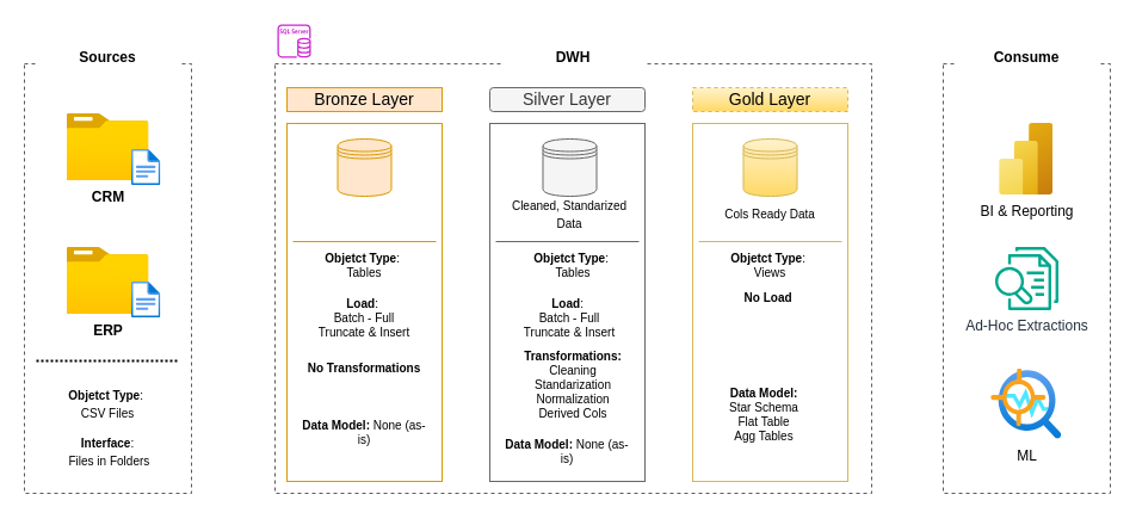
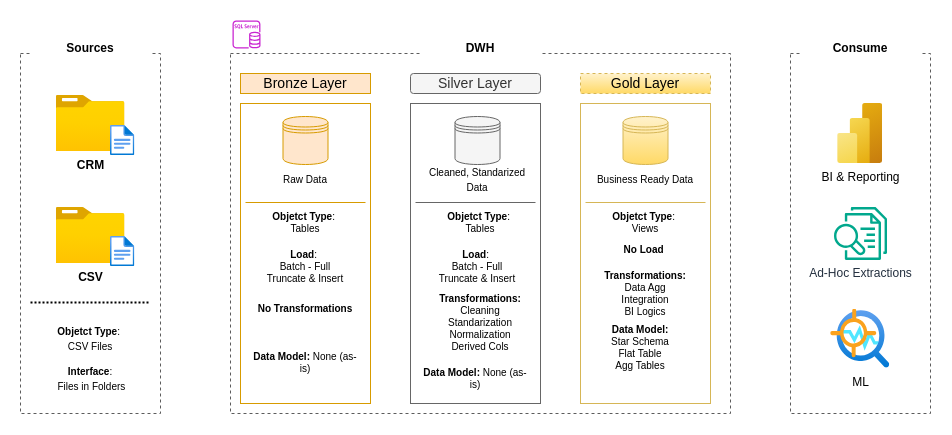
  <mxCell id="0" />
  <mxCell id="1" parent="0" />
  <mxCell id="2" value="" style="rounded=0;whiteSpace=wrap;html=1;dashed=1;strokeColor=light-dark(#5c5c5c, #ededed);" vertex="1" parent="1"><mxGeometry x="20" y="53" width="140" height="360" as="geometry" /></mxCell>
  <mxCell id="3" value="Sources" style="rounded=0;whiteSpace=wrap;html=1;strokeColor=none;fillColor=default;fontStyle=1" vertex="1" parent="1"><mxGeometry x="30" y="33" width="120" height="30" as="geometry" /></mxCell>
  <mxCell id="4" value="" style="rounded=0;whiteSpace=wrap;html=1;dashed=1;strokeColor=light-dark(#5c5c5c, #ededed);" vertex="1" parent="1"><mxGeometry x="230" y="53" width="500" height="360" as="geometry" /></mxCell>
  <mxCell id="5" value="" style="rounded=0;whiteSpace=wrap;html=1;dashed=1;strokeColor=light-dark(#5c5c5c, #ededed);" vertex="1" parent="1"><mxGeometry x="790" y="53" width="140" height="360" as="geometry" /></mxCell>
  <mxCell id="6" value="Consume" style="rounded=0;whiteSpace=wrap;html=1;strokeColor=none;fillColor=default;fontStyle=1" vertex="1" parent="1"><mxGeometry x="800" y="33" width="120" height="30" as="geometry" /></mxCell>
  <mxCell id="7" value="DWH" style="rounded=0;whiteSpace=wrap;html=1;strokeColor=none;fillColor=default;fontStyle=1" vertex="1" parent="1"><mxGeometry x="420" y="33" width="120" height="30" as="geometry" /></mxCell>
  <mxCell id="8" value="Bronze Layer" style="rounded=0;whiteSpace=wrap;html=1;fillColor=#ffe6cc;strokeColor=#d79b00;fontSize=14;fontStyle=0" vertex="1" parent="1"><mxGeometry x="240" y="73" width="130" height="20" as="geometry" /></mxCell>
  <mxCell id="9" value="" style="rounded=0;whiteSpace=wrap;html=1;fillColor=none;strokeColor=#d79b00;" vertex="1" parent="1"><mxGeometry x="240" y="103" width="130" height="300" as="geometry" /></mxCell>
  <mxCell id="10" value="Silver Layer" style="whiteSpace=wrap;html=1;fillColor=#f5f5f5;fontColor=#333333;strokeColor=#666666;fontSize=14;rounded=1;" vertex="1" parent="1"><mxGeometry x="410" y="73" width="130" height="20" as="geometry" /></mxCell>
  <mxCell id="11" value="Gold Layer" style="rounded=0;whiteSpace=wrap;html=1;fillColor=#fff2cc;strokeColor=#d6b656;gradientColor=#ffd966;fontSize=14;dashed=1;" vertex="1" parent="1"><mxGeometry x="580" y="73" width="130" height="20" as="geometry" /></mxCell>
  <mxCell id="12" value="" style="rounded=0;whiteSpace=wrap;html=1;fillColor=none;fontColor=#333333;strokeColor=#666666;" vertex="1" parent="1"><mxGeometry x="410" y="103" width="130" height="300" as="geometry" /></mxCell>
  <mxCell id="13" value="" style="rounded=0;whiteSpace=wrap;html=1;fillColor=none;strokeColor=#d6b656;gradientColor=#ffd966;" vertex="1" parent="1"><mxGeometry x="580" y="103" width="130" height="300" as="geometry" /></mxCell>
  <mxCell id="14" value="&lt;b&gt;CRM&lt;/b&gt;" style="image;aspect=fixed;html=1;points=[];align=center;fontSize=12;image=img/lib/azure2/general/Folder_Blank.svg;" vertex="1" parent="1"><mxGeometry x="55.5" y="95" width="69" height="56.0" as="geometry" /></mxCell>
  <mxCell id="15" value="" style="image;aspect=fixed;html=1;points=[];align=center;fontSize=12;image=img/lib/azure2/general/File.svg;" vertex="1" parent="1"><mxGeometry x="110" y="125" width="24.35" height="30" as="geometry" /></mxCell>
- <mxCell id="16" value="&lt;b&gt;ERP&lt;/b&gt;" style="image;aspect=fixed;html=1;points=[];align=center;fontSize=12;image=img/lib/azure2/general/Folder_Blank.svg;" vertex="1" parent="1"><mxGeometry x="55.5" y="207" width="69" height="56.0" as="geometry" /></mxCell>
+ <mxCell id="16" value="&lt;b&gt;CSV&lt;/b&gt;" style="image;aspect=fixed;html=1;points=[];align=center;fontSize=12;image=img/lib/azure2/general/Folder_Blank.svg;" vertex="1" parent="1"><mxGeometry x="55.5" y="207" width="69" height="56.0" as="geometry" /></mxCell>
  <mxCell id="17" value="" style="image;aspect=fixed;html=1;points=[];align=center;fontSize=12;image=img/lib/azure2/general/File.svg;" vertex="1" parent="1"><mxGeometry x="110" y="236" width="24.35" height="30" as="geometry" /></mxCell>
  <mxCell id="18" value="" style="line;strokeWidth=2;html=1;dashed=1;dashPattern=1 1;" vertex="1" parent="1"><mxGeometry x="30" y="297" width="120" height="10" as="geometry" /></mxCell>
  <mxCell id="19" value="&lt;font style=&quot;font-size: 10px;&quot;&gt;&lt;b&gt;Objetct Type&lt;/b&gt;:&amp;nbsp;&lt;/font&gt;&lt;div&gt;&lt;font style=&quot;font-size: 10px;&quot;&gt;CSV Files&lt;/font&gt;&lt;/div&gt;" style="text;html=1;align=center;verticalAlign=middle;whiteSpace=wrap;rounded=0;" vertex="1" parent="1"><mxGeometry x="35" y="323" width="110" height="30" as="geometry" /></mxCell>
  <mxCell id="20" value="&lt;font style=&quot;font-size: 10px;&quot;&gt;&lt;b&gt;Interface&lt;/b&gt;:&lt;/font&gt;&lt;div&gt;&lt;font style=&quot;font-size: 10px;&quot;&gt;&amp;nbsp;Files in Folders&lt;/font&gt;&lt;/div&gt;" style="text;html=1;align=center;verticalAlign=middle;whiteSpace=wrap;rounded=0;" vertex="1" parent="1"><mxGeometry x="25" y="363" width="130" height="30" as="geometry" /></mxCell>
  <mxCell id="21" value="" style="shape=datastore;whiteSpace=wrap;html=1;fillColor=#ffe6cc;strokeColor=#d79b00;" vertex="1" parent="1"><mxGeometry x="282.5" y="116" width="45" height="48" as="geometry" /></mxCell>
  <mxCell id="22" value="" style="line;strokeWidth=1;html=1;fillColor=#ffe6cc;strokeColor=#d79b00;" vertex="1" parent="1"><mxGeometry x="245" y="197" width="120" height="10" as="geometry" /></mxCell>
  <mxCell id="23" value="" style="line;strokeWidth=1;html=1;fillColor=#f5f5f5;fontColor=#333333;strokeColor=#666666;" vertex="1" parent="1"><mxGeometry x="415" y="197" width="120" height="10" as="geometry" /></mxCell>
  <mxCell id="24" value="" style="line;strokeWidth=1;html=1;fillColor=#fff2cc;gradientColor=#ffd966;strokeColor=#d6b656;" vertex="1" parent="1"><mxGeometry x="585" y="197" width="120" height="10" as="geometry" /></mxCell>
+ <mxCell id="25" value="&lt;span style=&quot;font-size: 10px;&quot;&gt;Raw Data&lt;/span&gt;" style="text;html=1;align=center;verticalAlign=middle;whiteSpace=wrap;rounded=0;" vertex="1" parent="1"><mxGeometry x="250" y="164" width="110" height="30" as="geometry" /></mxCell>
  <mxCell id="26" value="&lt;span style=&quot;font-size: 10px;&quot;&gt;Cleaned, Standarized Data&lt;/span&gt;" style="text;html=1;align=center;verticalAlign=middle;whiteSpace=wrap;rounded=0;" vertex="1" parent="1"><mxGeometry x="422" y="164" width="110" height="30" as="geometry" /></mxCell>
- <mxCell id="27" value="&lt;span style=&quot;font-size: 10px;&quot;&gt;Cols Ready Data&lt;/span&gt;" style="text;html=1;align=center;verticalAlign=middle;whiteSpace=wrap;rounded=0;" vertex="1" parent="1"><mxGeometry x="590" y="164" width="110" height="30" as="geometry" /></mxCell>
+ <mxCell id="27" value="&lt;span style=&quot;font-size: 10px;&quot;&gt;Business Ready Data&lt;/span&gt;" style="text;html=1;align=center;verticalAlign=middle;whiteSpace=wrap;rounded=0;" vertex="1" parent="1"><mxGeometry x="590" y="164" width="110" height="30" as="geometry" /></mxCell>
  <mxCell id="28" value="&lt;font&gt;&lt;b&gt;Objetct Type&lt;/b&gt;:&amp;nbsp;&lt;/font&gt;&lt;div&gt;&lt;font&gt;Tables&lt;/font&gt;&lt;/div&gt;" style="text;html=1;align=center;verticalAlign=middle;whiteSpace=wrap;rounded=0;fontSize=10;" vertex="1" parent="1"><mxGeometry x="250" y="207" width="110" height="30" as="geometry" /></mxCell>
  <mxCell id="29" value="&lt;font&gt;&lt;b&gt;Load&lt;/b&gt;:&amp;nbsp;&lt;/font&gt;&lt;div&gt;&lt;span style=&quot;background-color: transparent; color: light-dark(rgb(0, 0, 0), rgb(255, 255, 255));&quot;&gt;Batch -&amp;nbsp;&lt;/span&gt;&lt;span style=&quot;background-color: transparent; color: light-dark(rgb(0, 0, 0), rgb(255, 255, 255));&quot;&gt;Full&lt;/span&gt;&lt;br&gt;&lt;span style=&quot;background-color: transparent; color: light-dark(rgb(0, 0, 0), rgb(255, 255, 255));&quot;&gt;Truncate &amp;amp; Insert&lt;/span&gt;&lt;/div&gt;" style="text;html=1;align=center;verticalAlign=middle;whiteSpace=wrap;rounded=0;fontSize=10;" vertex="1" parent="1"><mxGeometry x="250" y="244" width="110" height="44" as="geometry" /></mxCell>
  <mxCell id="30" value="&lt;span&gt;&lt;b&gt;No Transformations&lt;/b&gt;&lt;/span&gt;" style="text;html=1;align=center;verticalAlign=middle;whiteSpace=wrap;rounded=0;fontSize=10;" vertex="1" parent="1"><mxGeometry x="250" y="293" width="110" height="30" as="geometry" /></mxCell>
  <mxCell id="31" value="&lt;span&gt;&lt;b&gt;Data Model: &lt;/b&gt;None (as-is)&lt;/span&gt;" style="text;html=1;align=center;verticalAlign=middle;whiteSpace=wrap;rounded=0;fontSize=10;" vertex="1" parent="1"><mxGeometry x="250" y="347" width="110" height="30" as="geometry" /></mxCell>
  <mxCell id="32" value="&lt;font&gt;&lt;b&gt;Objetct Type&lt;/b&gt;:&amp;nbsp;&lt;/font&gt;&lt;div&gt;&lt;font&gt;Tables&lt;/font&gt;&lt;/div&gt;" style="text;html=1;align=center;verticalAlign=middle;whiteSpace=wrap;rounded=0;fontSize=10;" vertex="1" parent="1"><mxGeometry x="425" y="207" width="110" height="30" as="geometry" /></mxCell>
  <mxCell id="33" value="&lt;font&gt;&lt;b&gt;Load&lt;/b&gt;:&amp;nbsp;&lt;/font&gt;&lt;div&gt;&lt;span style=&quot;background-color: transparent; color: light-dark(rgb(0, 0, 0), rgb(255, 255, 255));&quot;&gt;Batch -&amp;nbsp;&lt;/span&gt;&lt;span style=&quot;background-color: transparent; color: light-dark(rgb(0, 0, 0), rgb(255, 255, 255));&quot;&gt;Full&lt;/span&gt;&lt;br&gt;&lt;span style=&quot;background-color: transparent; color: light-dark(rgb(0, 0, 0), rgb(255, 255, 255));&quot;&gt;Truncate &amp;amp; Insert&lt;/span&gt;&lt;/div&gt;" style="text;html=1;align=center;verticalAlign=middle;whiteSpace=wrap;rounded=0;fontSize=10;" vertex="1" parent="1"><mxGeometry x="422" y="244" width="110" height="44" as="geometry" /></mxCell>
  <mxCell id="34" value="&lt;span&gt;&lt;b&gt;Data Model: &lt;/b&gt;None (as-is)&lt;/span&gt;" style="text;html=1;align=center;verticalAlign=middle;whiteSpace=wrap;rounded=0;fontSize=10;" vertex="1" parent="1"><mxGeometry x="420" y="363" width="110" height="30" as="geometry" /></mxCell>
  <mxCell id="35" value="&lt;font&gt;&lt;b&gt;Objetct Type&lt;/b&gt;:&amp;nbsp;&lt;/font&gt;&lt;div&gt;Views&lt;/div&gt;" style="text;html=1;align=center;verticalAlign=middle;whiteSpace=wrap;rounded=0;fontSize=10;" vertex="1" parent="1"><mxGeometry x="590" y="207" width="110" height="30" as="geometry" /></mxCell>
  <mxCell id="36" value="&lt;font&gt;&lt;b&gt;No Load&lt;/b&gt;&amp;nbsp;&lt;/font&gt;&lt;div&gt;&lt;br&gt;&lt;/div&gt;" style="text;html=1;align=center;verticalAlign=middle;whiteSpace=wrap;rounded=0;fontSize=10;" vertex="1" parent="1"><mxGeometry x="590" y="244" width="110" height="22" as="geometry" /></mxCell>
+ <mxCell id="37" value="&lt;span&gt;&lt;b&gt;Transformations:&lt;/b&gt;&lt;/span&gt;&lt;div&gt;&lt;span&gt;Data Agg&lt;/span&gt;&lt;/div&gt;&lt;div&gt;&lt;span&gt;Integration&lt;/span&gt;&lt;/div&gt;&lt;div&gt;&lt;span&gt;BI Logics&lt;/span&gt;&lt;/div&gt;" style="text;html=1;align=center;verticalAlign=middle;whiteSpace=wrap;rounded=0;fontSize=10;" vertex="1" parent="1"><mxGeometry x="590" y="278" width="110" height="30" as="geometry" /></mxCell>
  <mxCell id="38" value="&lt;span&gt;&lt;b&gt;Data Model:&lt;/b&gt;&lt;/span&gt;&lt;div&gt;&lt;span&gt;&lt;b&gt;&lt;/b&gt;Star Schema&lt;/span&gt;&lt;/div&gt;&lt;div&gt;&lt;span&gt;Flat Table&lt;/span&gt;&lt;/div&gt;&lt;div&gt;&lt;span&gt;Agg Tables&lt;/span&gt;&lt;/div&gt;" style="text;html=1;align=center;verticalAlign=middle;whiteSpace=wrap;rounded=0;fontSize=10;" vertex="1" parent="1"><mxGeometry x="585" y="322" width="110" height="50" as="geometry" /></mxCell>
  <mxCell id="39" value="&lt;span&gt;&lt;b&gt;Transformations:&lt;/b&gt;&lt;/span&gt;&lt;div&gt;Cleaning&lt;/div&gt;&lt;div&gt;Standarization&lt;/div&gt;&lt;div&gt;Normalization&lt;/div&gt;&lt;div&gt;Derived Cols&lt;/div&gt;" style="text;html=1;align=center;verticalAlign=middle;whiteSpace=wrap;rounded=0;fontSize=10;" vertex="1" parent="1"><mxGeometry x="425" y="307" width="110" height="30" as="geometry" /></mxCell>
  <mxCell id="40" value="" style="shape=datastore;whiteSpace=wrap;html=1;fillColor=#f5f5f5;fontColor=#333333;strokeColor=#666666;" vertex="1" parent="1"><mxGeometry x="454.5" y="116" width="45" height="48" as="geometry" /></mxCell>
  <mxCell id="41" value="" style="shape=datastore;whiteSpace=wrap;html=1;fillColor=#fff2cc;gradientColor=#ffd966;strokeColor=#d6b656;" vertex="1" parent="1"><mxGeometry x="622.5" y="116" width="45" height="48" as="geometry" /></mxCell>
  <mxCell id="42" value="BI &amp;amp; Reporting" style="image;aspect=fixed;html=1;points=[];align=center;fontSize=12;image=img/lib/azure2/analytics/Power_BI_Embedded.svg;" vertex="1" parent="1"><mxGeometry x="837.13" y="103" width="45" height="60" as="geometry" /></mxCell>
  <mxCell id="43" value="Ad-Hoc Extractions" style="sketch=0;outlineConnect=0;fontColor=#232F3E;gradientColor=none;fillColor=#01A88D;strokeColor=none;dashed=0;verticalLabelPosition=bottom;verticalAlign=top;align=center;html=1;fontSize=12;fontStyle=0;aspect=fixed;pointerEvents=1;shape=mxgraph.aws4.textract_analyze_lending;" vertex="1" parent="1"><mxGeometry x="833.51" y="206.5" width="52.99" height="52.99" as="geometry" /></mxCell>
  <mxCell id="44" value="ML" style="image;aspect=fixed;html=1;points=[];align=center;fontSize=12;image=img/lib/azure2/ai_machine_learning/Anomaly_Detector.svg;" vertex="1" parent="1"><mxGeometry x="830.13" y="308.5" width="59" height="59" as="geometry" /></mxCell>
  <mxCell id="45" value="" style="sketch=0;outlineConnect=0;fontColor=#232F3E;gradientColor=none;fillColor=#C925D1;strokeColor=none;dashed=0;verticalLabelPosition=bottom;verticalAlign=top;align=center;html=1;fontSize=12;fontStyle=0;aspect=fixed;pointerEvents=1;shape=mxgraph.aws4.rds_sql_server_instance;" vertex="1" parent="1"><mxGeometry x="232" y="20" width="28" height="28" as="geometry" /></mxCell>
